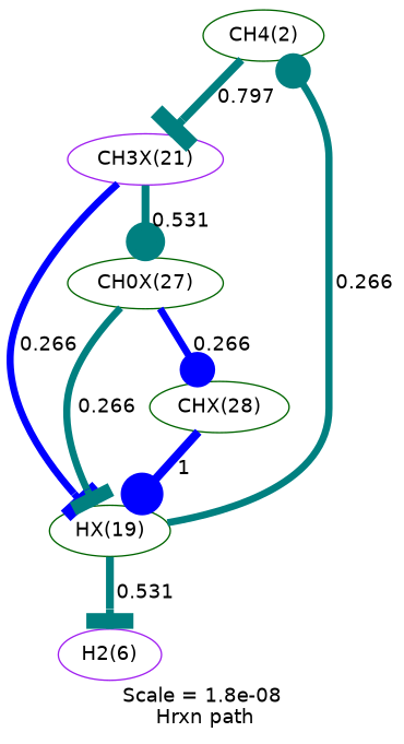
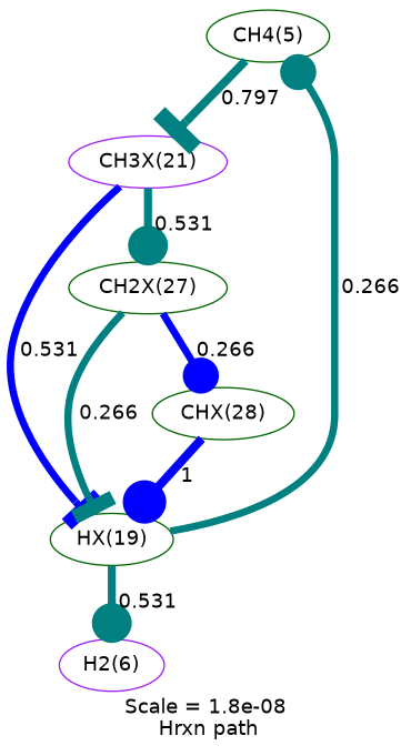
  digraph {
    fontname=Helvetica
    label="Scale = 1.8e-08\l Hrxn path"
    node [color=darkgreen fontname=Helvetica]
    edge [arrowhead=tee arrowsize=2.5 color=teal fontname=Helvetica style="setlinewidth(5)"]
-   n1 [label="CH4(2)"]
+   n1 [label="CH4(5)"]
    n2 [color=purple label="CH3X(21)"]
    n3 [label="HX(19)"]
    n4 [color=purple label="H2(6)"]
-   n5 [label="CH0X(27)"]
+   n5 [label="CH2X(27)"]
    n6 [label="CHX(28)"]
    n1 -> n2 [arrowsize=2.91 label=" 0.797" style="setlinewidth(5.83)"]
-   n2 -> n3 [color=blue label=" 0.266"]
+   n2 -> n3 [color=blue label=" 0.531"]
    n2 -> n5 [arrowhead=dot arrowsize=2.76 label=" 0.531" style="setlinewidth(5.52)"]
    n3 -> n1 [arrowhead=dot label=" 0.266"]
-   n3 -> n4 [arrowsize=2.76 label=" 0.531" style="setlinewidth(5.52)"]
+   n3 -> n4 [arrowhead=dot arrowsize=2.76 label=" 0.531" style="setlinewidth(5.52)"]
    n5 -> n3 [label=" 0.266"]
    n5 -> n6 [arrowhead=dot color=blue label=" 0.266"]
    n6 -> n3 [arrowhead=dot arrowsize=3 color=blue label=" 1" style="setlinewidth(6)"]
  }
